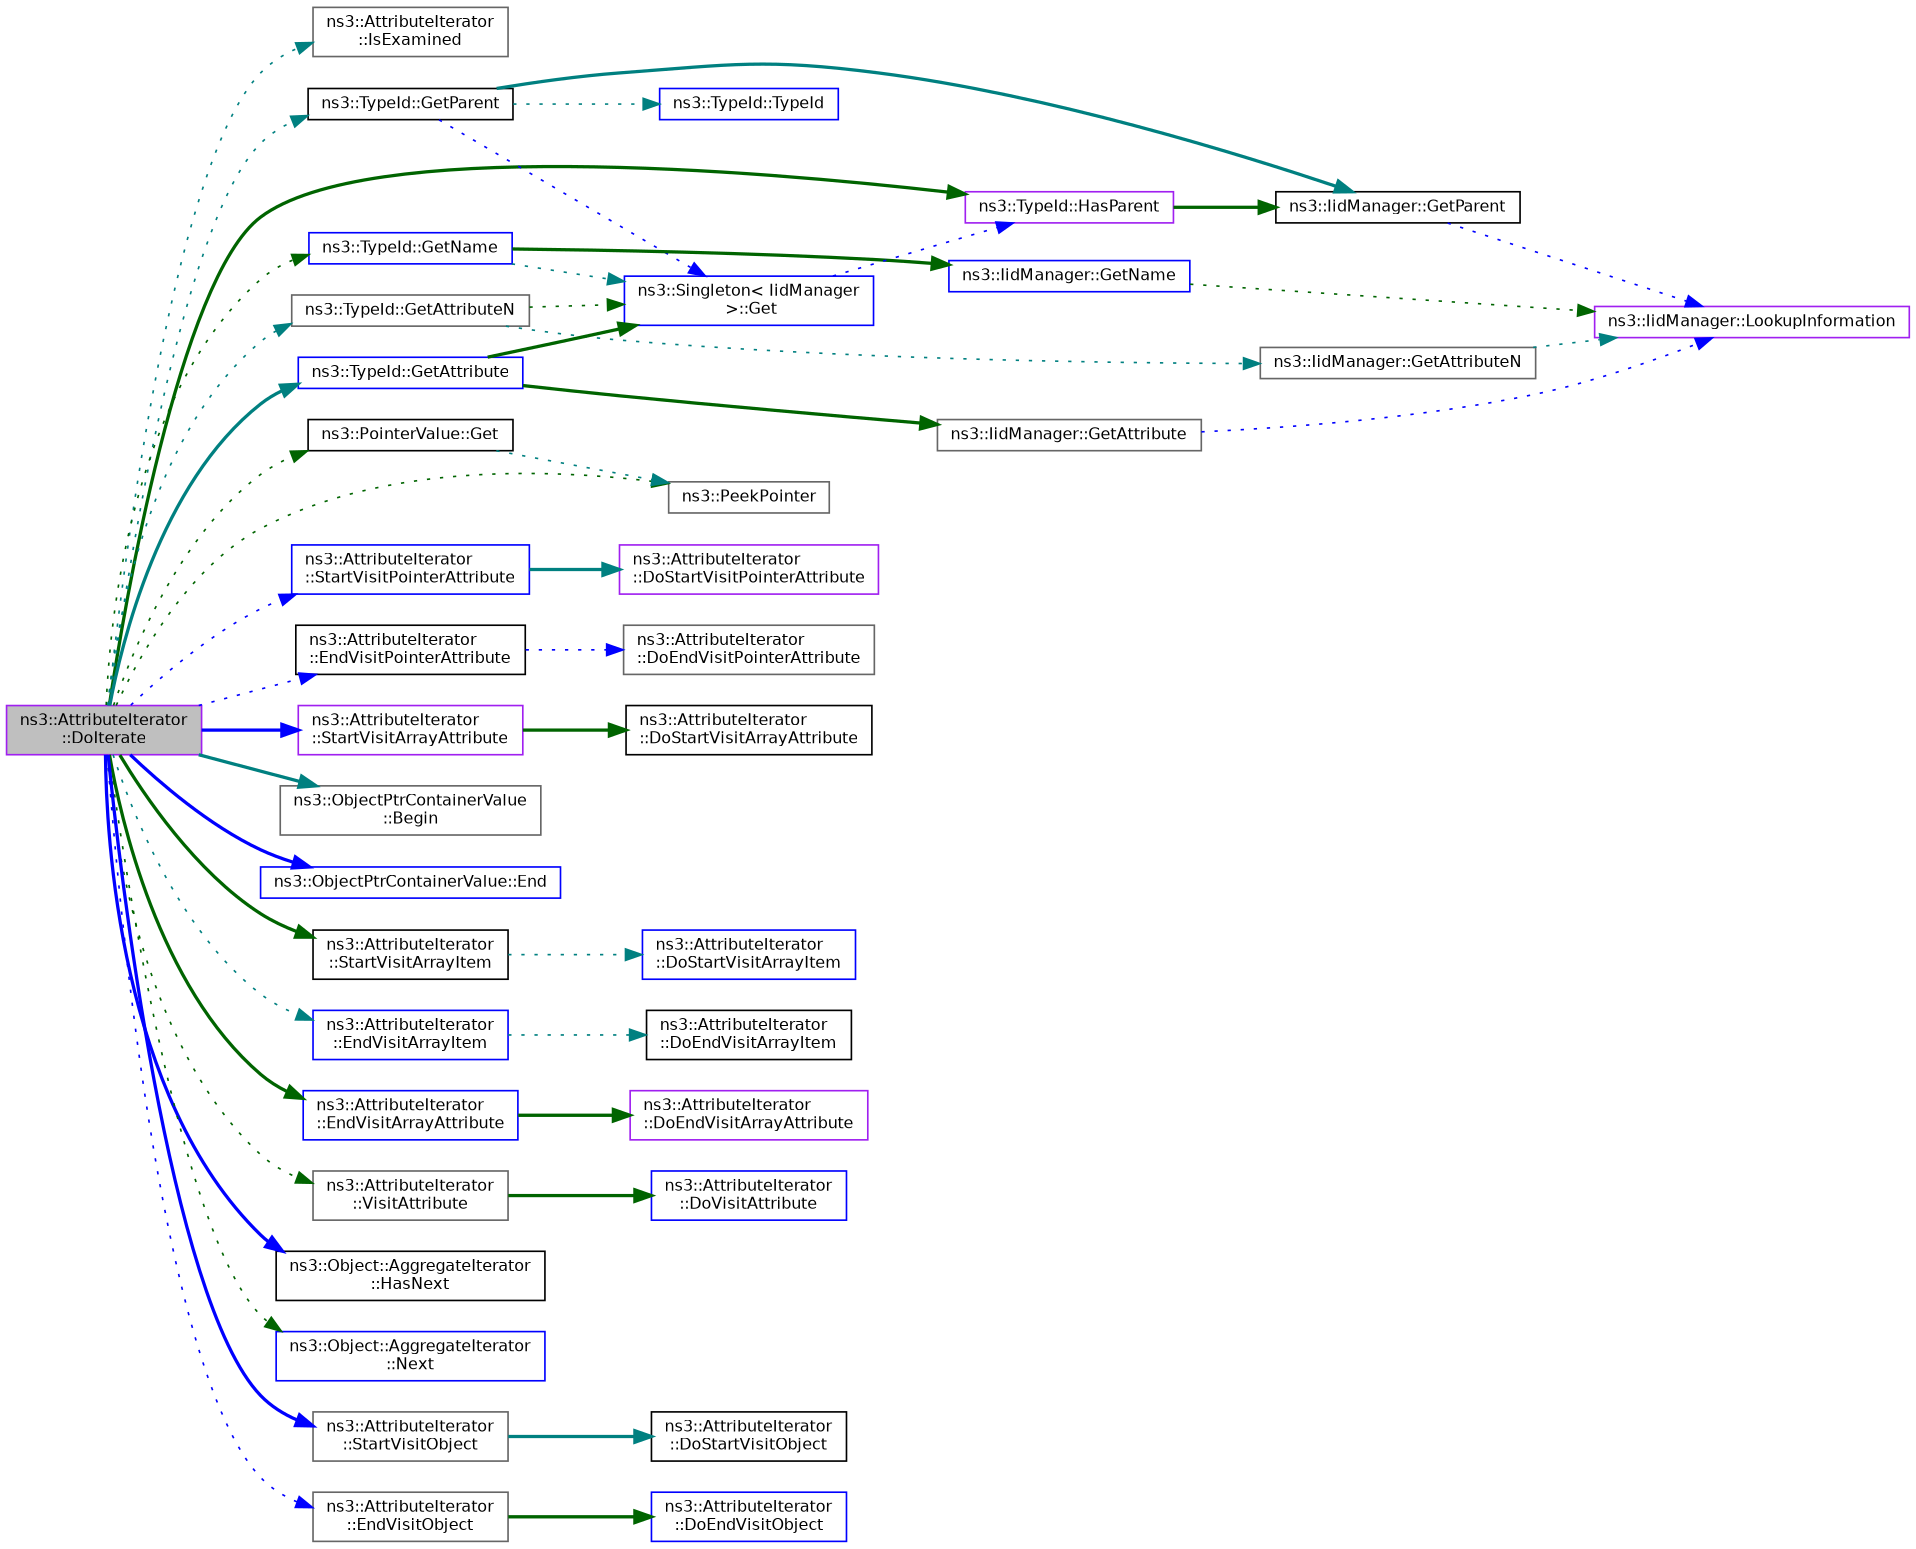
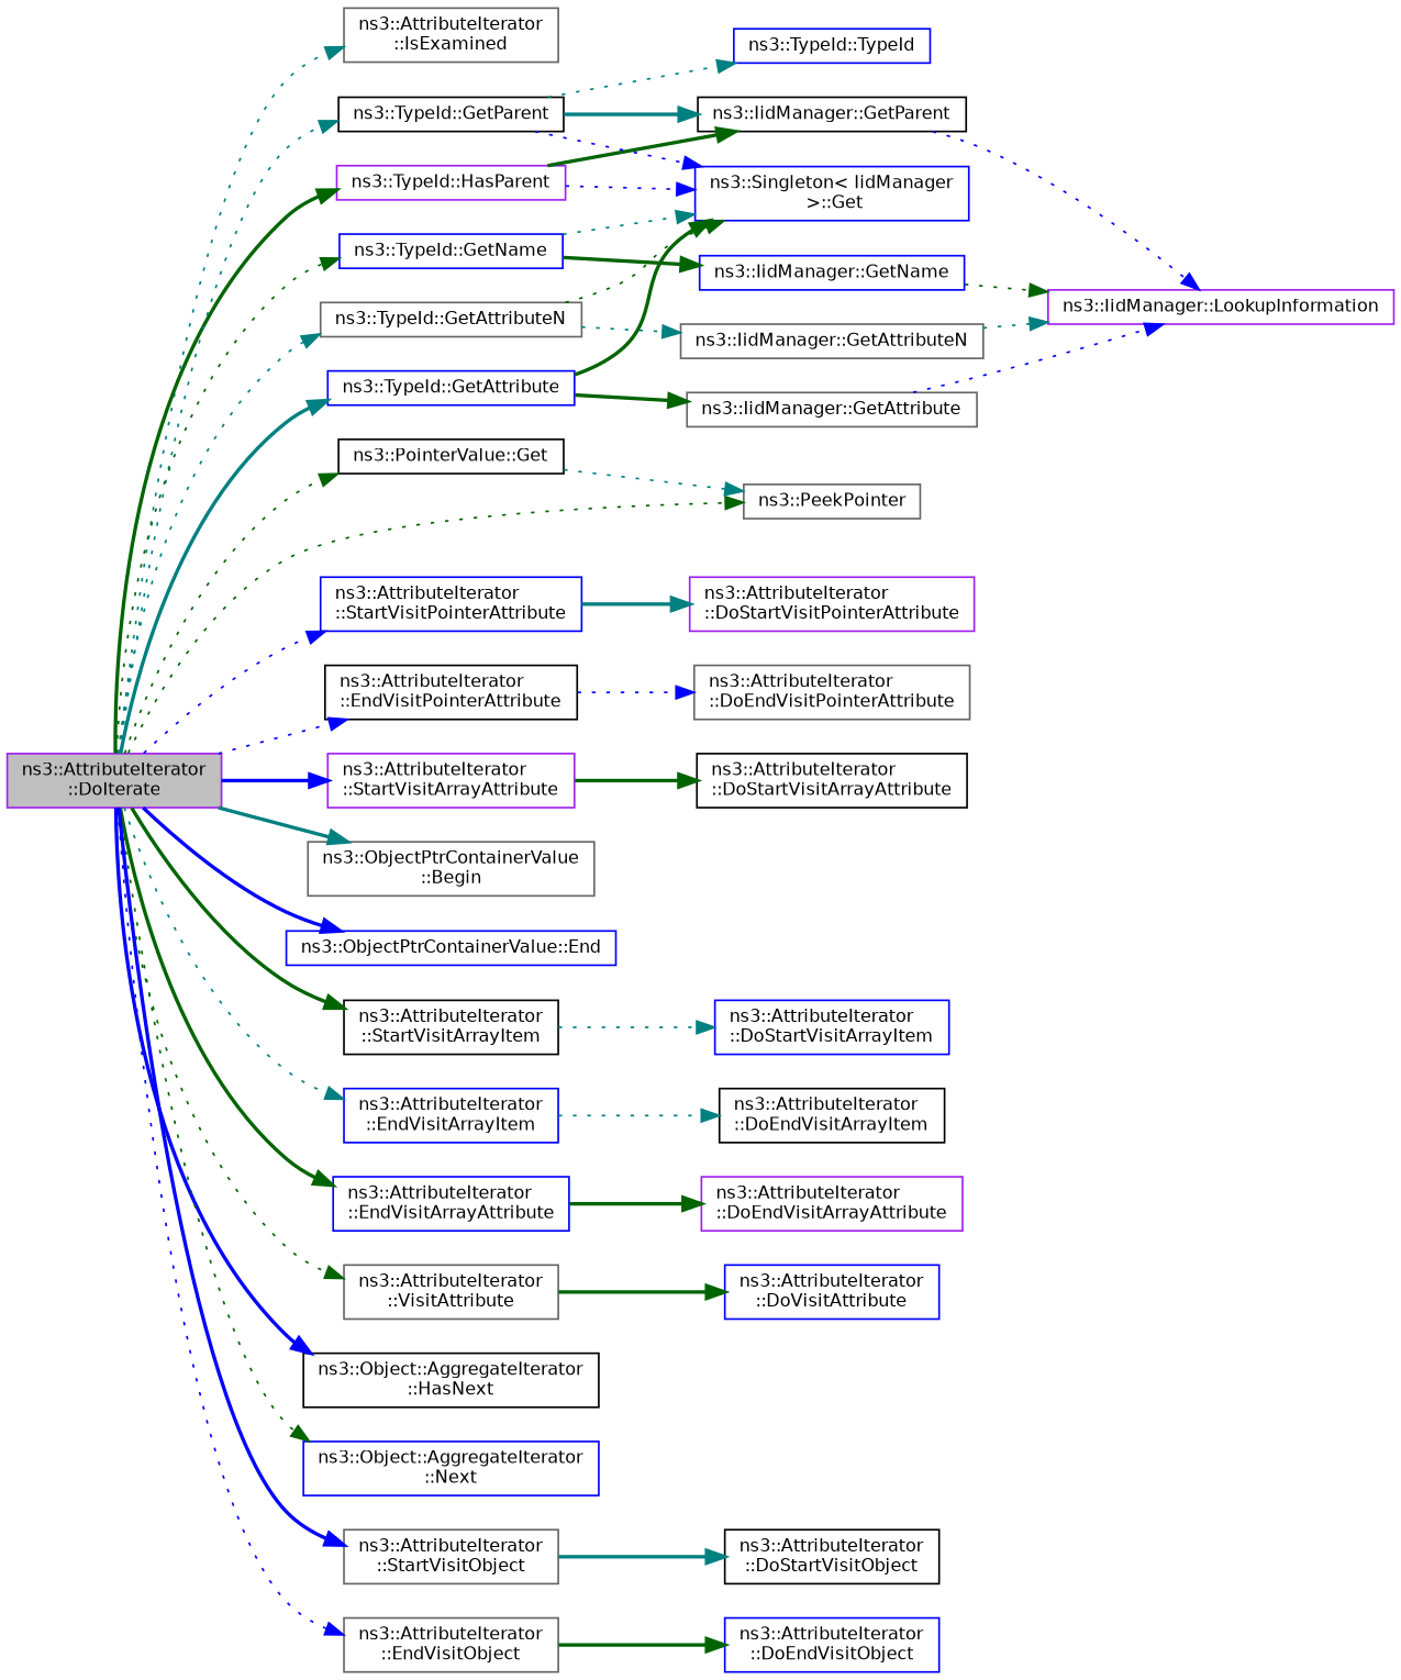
  digraph {
    rankdir=LR
    node [color=blue fillcolor=white fontname=Helvetica fontsize=10 shape=record style=filled]
    edge [color=darkgreen fontname=Helvetica fontsize=10 labelfontname=Helvetica labelfontsize=10 style=dotted]
    n1 [color=purple fillcolor=grey75 fontcolor=black height=0.2 label="ns3::AttributeIterator\l::DoIterate" width=0.4]
    n2 [color=gray40 height=0.2 label="ns3::AttributeIterator\l::IsExamined" width=0.4]
    n3 [color=purple height=0.2 label="ns3::TypeId::HasParent" width=0.4]
    n4 [color=black height=0.2 label="ns3::TypeId::GetParent" width=0.4]
    n5 [height=0.2 label="ns3::TypeId::GetName" width=0.4]
    n6 [color=gray40 height=0.2 label="ns3::TypeId::GetAttributeN" width=0.4]
    n7 [height=0.2 label="ns3::TypeId::GetAttribute" width=0.4]
    n8 [color=gray40 height=0.2 label="ns3::PeekPointer" width=0.4]
    n9 [color=black height=0.2 label="ns3::PointerValue::Get" width=0.4]
    n10 [height=0.2 label="ns3::AttributeIterator\l::StartVisitPointerAttribute" width=0.4]
    n11 [color=black height=0.2 label="ns3::AttributeIterator\l::EndVisitPointerAttribute" width=0.4]
    n12 [color=purple height=0.2 label="ns3::AttributeIterator\l::StartVisitArrayAttribute" width=0.4]
    n13 [color=gray40 height=0.2 label="ns3::ObjectPtrContainerValue\l::Begin" width=0.4]
    n14 [height=0.2 label="ns3::ObjectPtrContainerValue::End" width=0.4]
    n15 [color=black height=0.2 label="ns3::AttributeIterator\l::StartVisitArrayItem" width=0.4]
    n16 [height=0.2 label="ns3::AttributeIterator\l::EndVisitArrayItem" width=0.4]
    n17 [height=0.2 label="ns3::AttributeIterator\l::EndVisitArrayAttribute" width=0.4]
    n18 [color=gray40 height=0.2 label="ns3::AttributeIterator\l::VisitAttribute" width=0.4]
    n19 [color=black height=0.2 label="ns3::Object::AggregateIterator\l::HasNext" width=0.4]
    n20 [height=0.2 label="ns3::Object::AggregateIterator\l::Next" width=0.4]
    n21 [color=gray40 height=0.2 label="ns3::AttributeIterator\l::StartVisitObject" width=0.4]
    n22 [color=gray40 height=0.2 label="ns3::AttributeIterator\l::EndVisitObject" width=0.4]
    n23 [height=0.2 label="ns3::Singleton\< IidManager\l \>::Get" width=0.4]
    n24 [color=black height=0.2 label="ns3::IidManager::GetParent" width=0.4]
    n25 [height=0.2 label="ns3::TypeId::TypeId" width=0.4]
    n26 [height=0.2 label="ns3::IidManager::GetName" width=0.4]
    n27 [color=gray40 height=0.2 label="ns3::IidManager::GetAttributeN" width=0.4]
    n28 [color=gray40 height=0.2 label="ns3::IidManager::GetAttribute" width=0.4]
    n29 [color=purple height=0.2 label="ns3::AttributeIterator\l::DoStartVisitPointerAttribute" width=0.4]
    n30 [color=gray40 height=0.2 label="ns3::AttributeIterator\l::DoEndVisitPointerAttribute" width=0.4]
    n31 [color=black height=0.2 label="ns3::AttributeIterator\l::DoStartVisitArrayAttribute" width=0.4]
    n32 [height=0.2 label="ns3::AttributeIterator\l::DoStartVisitArrayItem" width=0.4]
    n33 [color=black height=0.2 label="ns3::AttributeIterator\l::DoEndVisitArrayItem" width=0.4]
    n34 [color=purple height=0.2 label="ns3::AttributeIterator\l::DoEndVisitArrayAttribute" width=0.4]
    n35 [height=0.2 label="ns3::AttributeIterator\l::DoVisitAttribute" width=0.4]
    n36 [color=black height=0.2 label="ns3::AttributeIterator\l::DoStartVisitObject" width=0.4]
    n37 [height=0.2 label="ns3::AttributeIterator\l::DoEndVisitObject" width=0.4]
    n38 [color=purple height=0.2 label="ns3::IidManager::LookupInformation" width=0.4]
    n1 -> n2 [color=teal]
    n1 -> n3 [style=bold]
    n1 -> n4 [color=teal]
    n1 -> n5
    n1 -> n6 [color=teal]
    n1 -> n7 [color=teal style=bold]
    n1 -> n8
    n1 -> n9
    n1 -> n10 [color=blue]
    n1 -> n11 [color=blue]
    n1 -> n12 [color=blue style=bold]
    n1 -> n13 [color=teal style=bold]
    n1 -> n14 [color=blue style=bold]
    n1 -> n15 [style=bold]
    n1 -> n16 [color=teal]
    n1 -> n17 [style=bold]
    n1 -> n18
    n1 -> n19 [color=blue style=bold]
    n1 -> n20
    n1 -> n21 [color=blue style=bold]
    n1 -> n22 [color=blue]
-   n23 -> n3 [color=blue]
+   n3 -> n23 [color=blue]
    n3 -> n24 [style=bold]
    n4 -> n23 [color=blue]
    n4 -> n24 [color=teal style=bold]
    n4 -> n25 [color=teal]
    n5 -> n23 [color=teal]
    n5 -> n26 [style=bold]
    n6 -> n23
    n6 -> n27 [color=teal]
    n7 -> n23 [style=bold]
    n7 -> n28 [style=bold]
    n9 -> n8 [color=teal]
    n10 -> n29 [color=teal style=bold]
    n11 -> n30 [color=blue]
    n12 -> n31 [style=bold]
    n15 -> n32 [color=teal]
    n16 -> n33 [color=teal]
    n17 -> n34 [style=bold]
    n18 -> n35 [style=bold]
    n21 -> n36 [color=teal style=bold]
    n22 -> n37 [style=bold]
    n24 -> n38 [color=blue]
    n26 -> n38
    n27 -> n38 [color=teal]
    n28 -> n38 [color=blue]
  }
